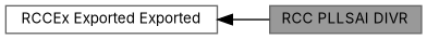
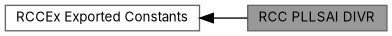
  digraph {
    rankdir=LR
    fontname=Inter
    node [fontname=Inter fontsize=10 shape=box style=filled]
-   n1 [color=grey40 fillcolor=white height=0.2 label="RCCEx Exported Exported" width=0.4]
+   n1 [color=grey40 fillcolor=white height=0.2 label="RCCEx Exported Constants" width=0.4]
    n2 [color=gray40 fillcolor=grey60 fontcolor=black height=0.2 label="RCC PLLSAI DIVR" width=0.4]
    n1 -> n2 [dir=back fontname=Inter fontsize=10 labelfontname=Helvetica labelfontsize=10 shape=plaintext style=solid]
  }
